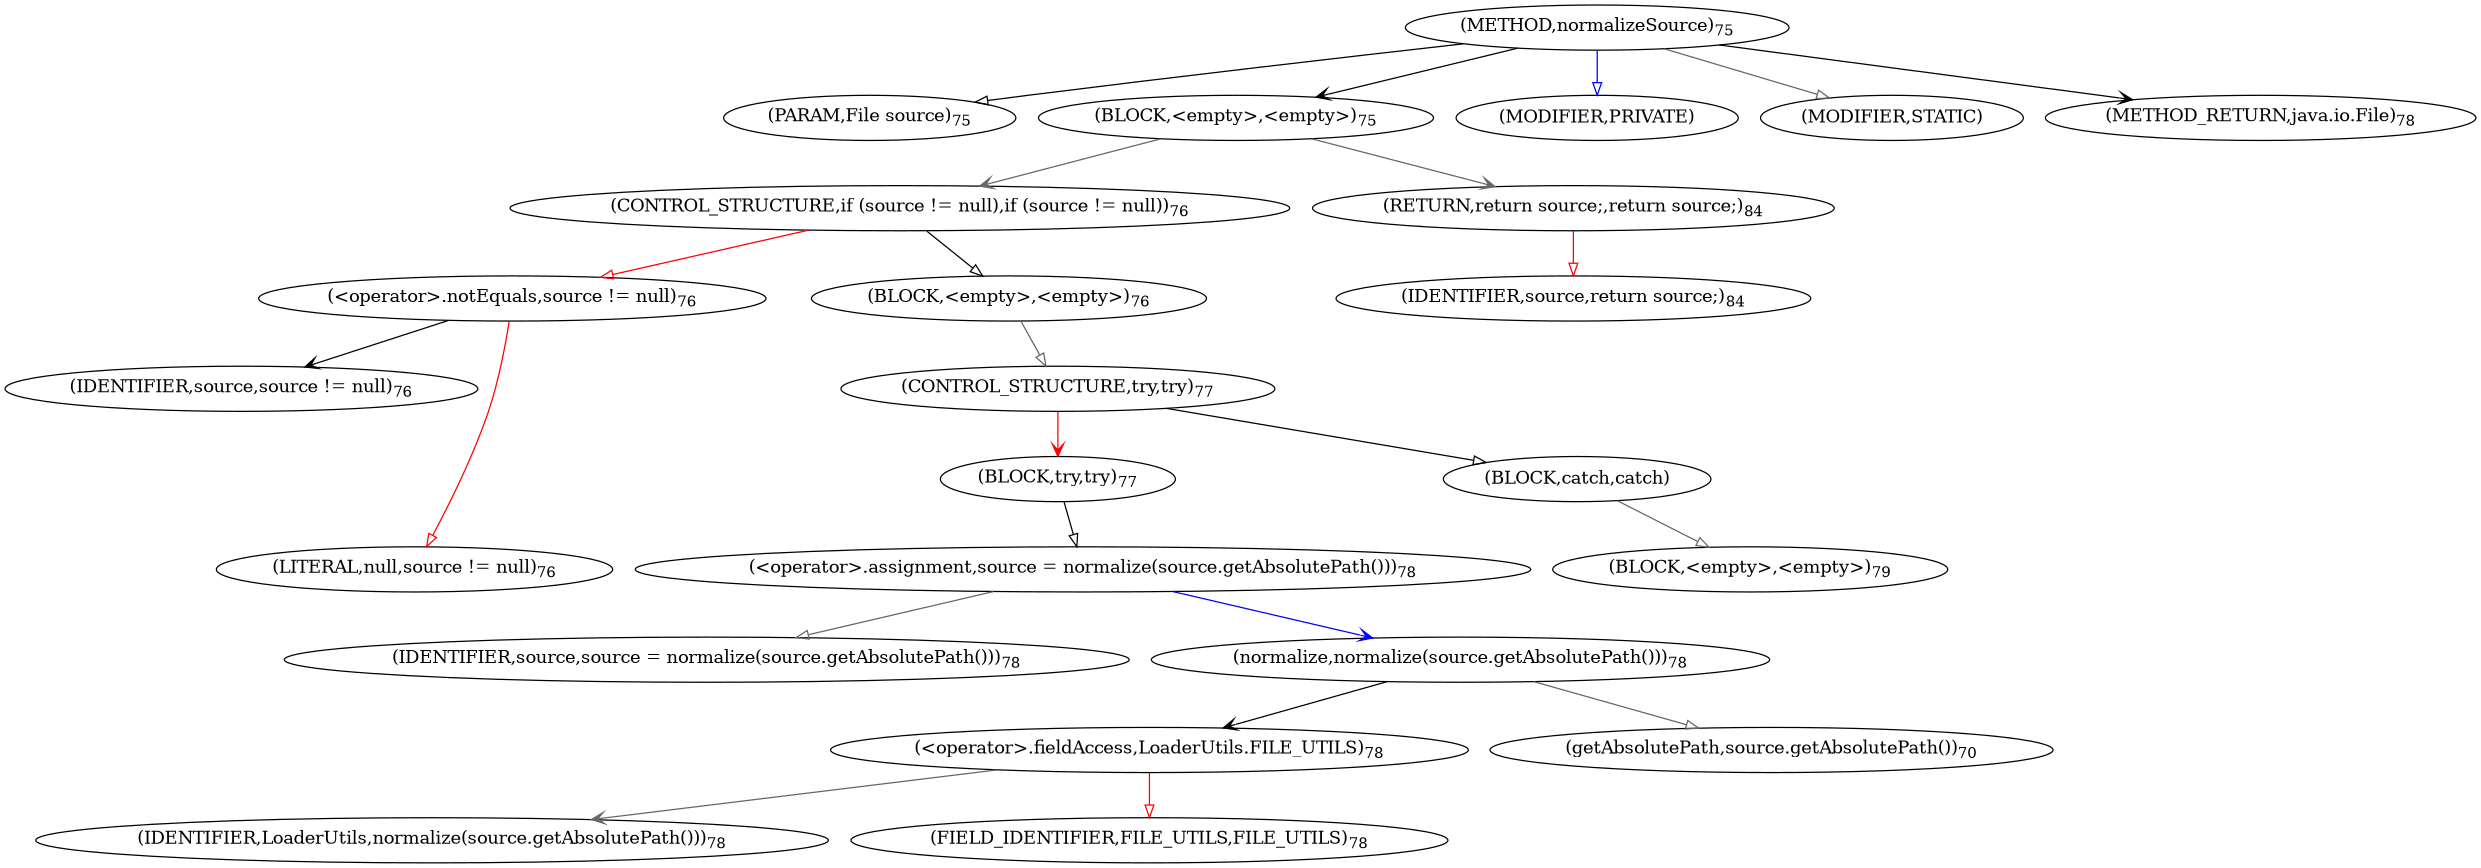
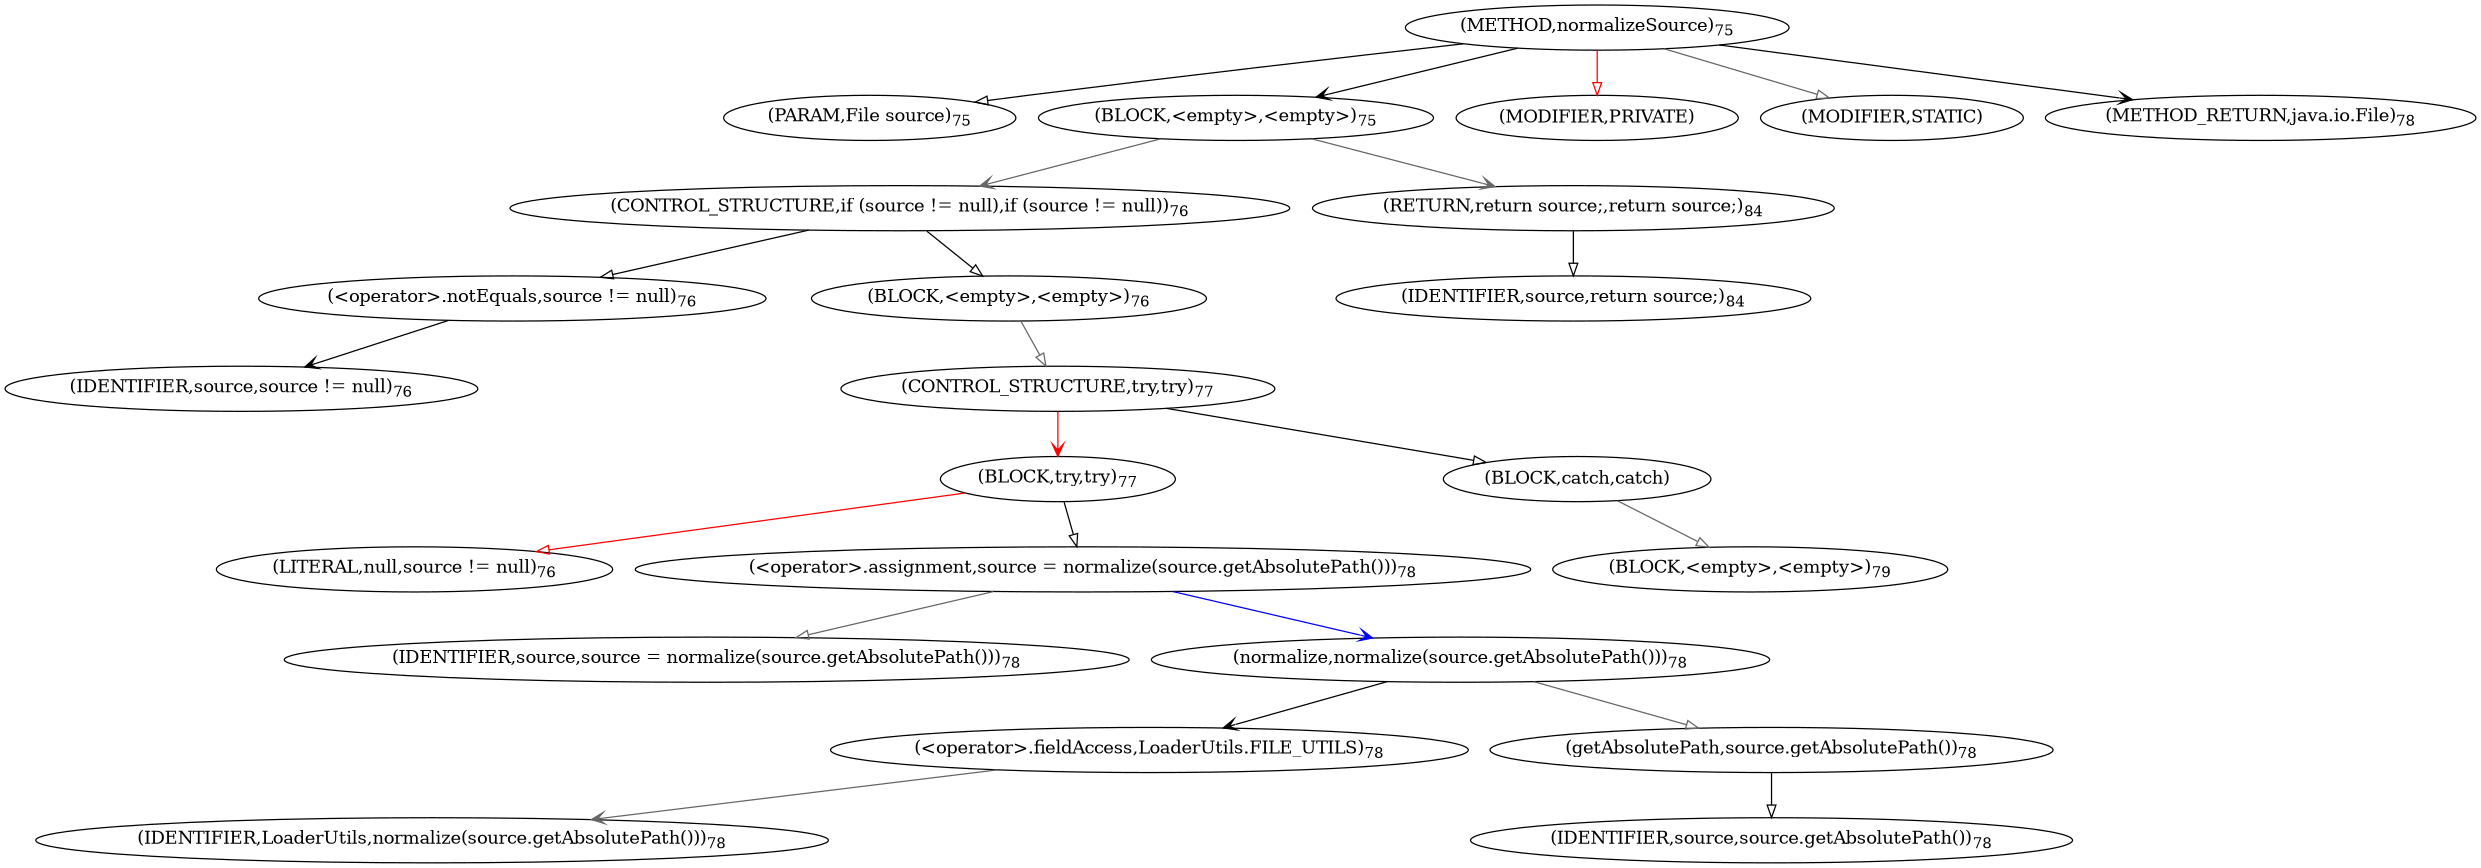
  digraph {
    edge [arrowhead=onormal color=black]
    n1 [label=<(METHOD,normalizeSource)<SUB>75</SUB>>]
    n2 [label=<(PARAM,File source)<SUB>75</SUB>>]
    n3 [label=<(BLOCK,&lt;empty&gt;,&lt;empty&gt;)<SUB>75</SUB>>]
    n4 [label=<(MODIFIER,PRIVATE)>]
    n5 [label=<(MODIFIER,STATIC)>]
    n6 [label=<(METHOD_RETURN,java.io.File)<SUB>78</SUB>>]
    n7 [label=<(CONTROL_STRUCTURE,if (source != null),if (source != null))<SUB>76</SUB>>]
    n8 [label=<(RETURN,return source;,return source;)<SUB>84</SUB>>]
    n9 [label=<(&lt;operator&gt;.notEquals,source != null)<SUB>76</SUB>>]
    n10 [label=<(BLOCK,&lt;empty&gt;,&lt;empty&gt;)<SUB>76</SUB>>]
    n11 [label=<(IDENTIFIER,source,return source;)<SUB>84</SUB>>]
    n12 [label=<(IDENTIFIER,source,source != null)<SUB>76</SUB>>]
    n13 [label=<(LITERAL,null,source != null)<SUB>76</SUB>>]
    n14 [label=<(CONTROL_STRUCTURE,try,try)<SUB>77</SUB>>]
    n15 [label=<(BLOCK,try,try)<SUB>77</SUB>>]
    n16 [label=<(BLOCK,catch,catch)>]
    n17 [label=<(&lt;operator&gt;.assignment,source = normalize(source.getAbsolutePath()))<SUB>78</SUB>>]
    n18 [label=<(BLOCK,&lt;empty&gt;,&lt;empty&gt;)<SUB>79</SUB>>]
    n19 [label=<(IDENTIFIER,source,source = normalize(source.getAbsolutePath()))<SUB>78</SUB>>]
    n20 [label=<(normalize,normalize(source.getAbsolutePath()))<SUB>78</SUB>>]
    n21 [label=<(&lt;operator&gt;.fieldAccess,LoaderUtils.FILE_UTILS)<SUB>78</SUB>>]
-   n22 [label=<(getAbsolutePath,source.getAbsolutePath())<SUB>70</SUB>>]
+   n22 [label=<(getAbsolutePath,source.getAbsolutePath())<SUB>78</SUB>>]
    n23 [label=<(IDENTIFIER,LoaderUtils,normalize(source.getAbsolutePath()))<SUB>78</SUB>>]
-   n24 [label=<(FIELD_IDENTIFIER,FILE_UTILS,FILE_UTILS)<SUB>78</SUB>>]
+   n25 [label=<(IDENTIFIER,source,source.getAbsolutePath())<SUB>78</SUB>>]
    n1 -> n2
    n1 -> n3 [arrowhead=vee]
-   n1 -> n4 [color=blue]
+   n1 -> n4 [color=red]
    n1 -> n5 [color=gray40]
    n1 -> n6 [arrowhead=vee]
    n3 -> n7 [arrowhead=vee color=gray40]
    n3 -> n8 [arrowhead=vee color=gray40]
-   n7 -> n9 [color=red]
+   n7 -> n9
    n7 -> n10
-   n8 -> n11 [color=red]
+   n8 -> n11
    n9 -> n12 [arrowhead=vee]
-   n9 -> n13 [color=red]
+   n15 -> n13 [color=red]
    n10 -> n14 [color=gray40]
    n14 -> n15 [arrowhead=vee color=red]
    n14 -> n16
    n15 -> n17
    n16 -> n18 [color=gray40]
    n17 -> n19 [color=gray40]
    n17 -> n20 [arrowhead=vee color=blue]
    n20 -> n21 [arrowhead=vee]
    n20 -> n22 [color=gray40]
    n21 -> n23 [arrowhead=vee color=gray40]
-   n21 -> n24 [color=red]
+   n22 -> n25
  }
